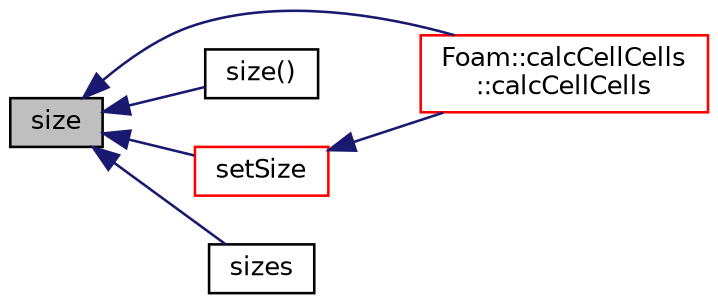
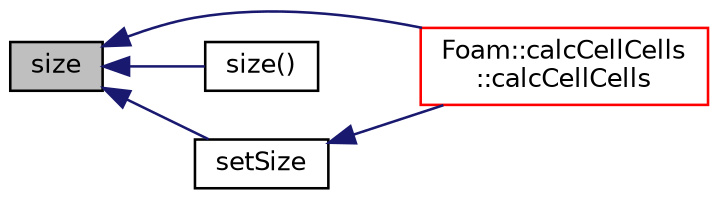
  digraph {
    fontname="DejaVu Sans"
    rankdir=LR
    node [color=black fontname="DejaVu Sans" fontsize=10 shape=record]
    edge [color=midnightblue dir=back fontname="DejaVu Sans" fontsize=10 labelfontname=Helvetica labelfontsize=10 style=solid]
    n1 [fillcolor=grey75 fontcolor=black height=0.2 label=size style=filled width=0.4]
    n2 [color=red height=0.2 label="Foam::calcCellCells\l::calcCellCells" width=0.4]
    n3 [height=0.2 label="size()" width=0.4]
-   n4 [color=red height=0.2 label=setSize width=0.4]
-   n5 [height=0.2 label=sizes width=0.4]
+   n4 [height=0.2 label=setSize width=0.4]
    n1 -> n2
    n1 -> n3
    n1 -> n4
-   n1 -> n5
    n4 -> n2
  }
